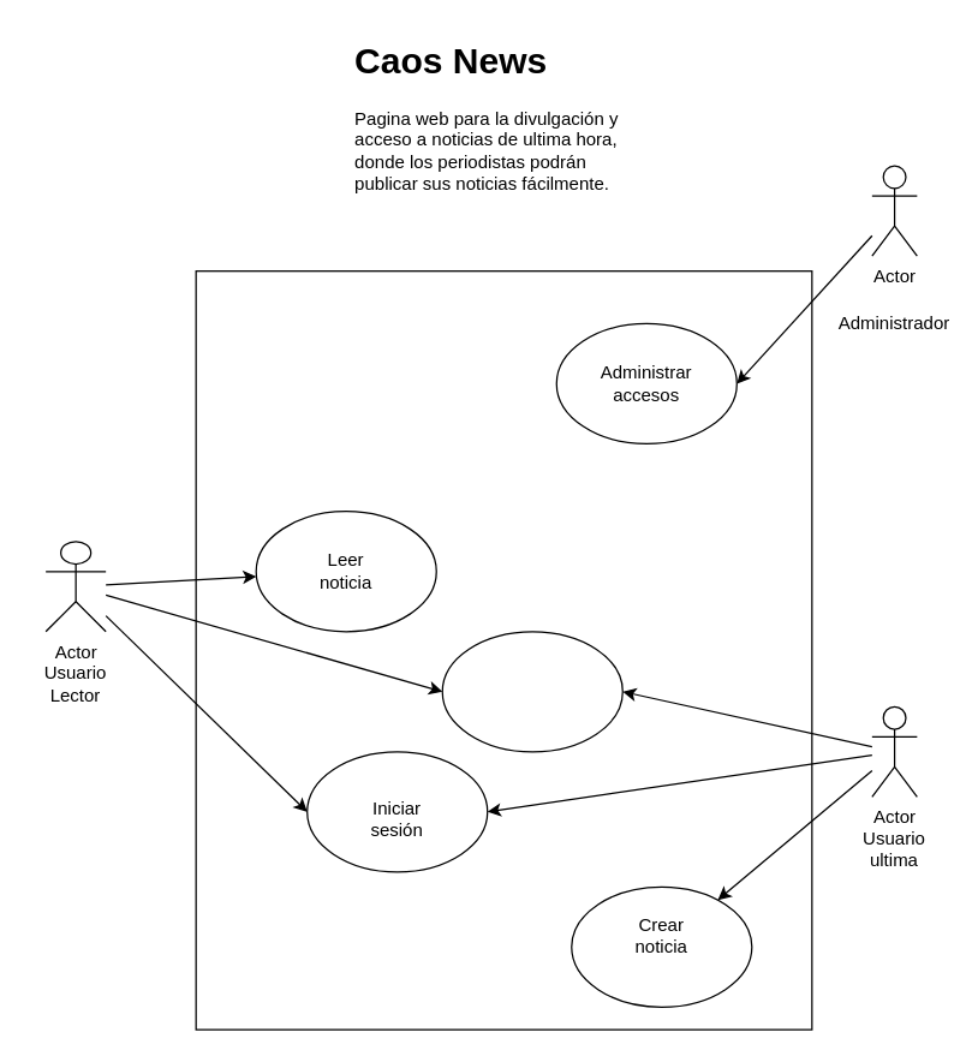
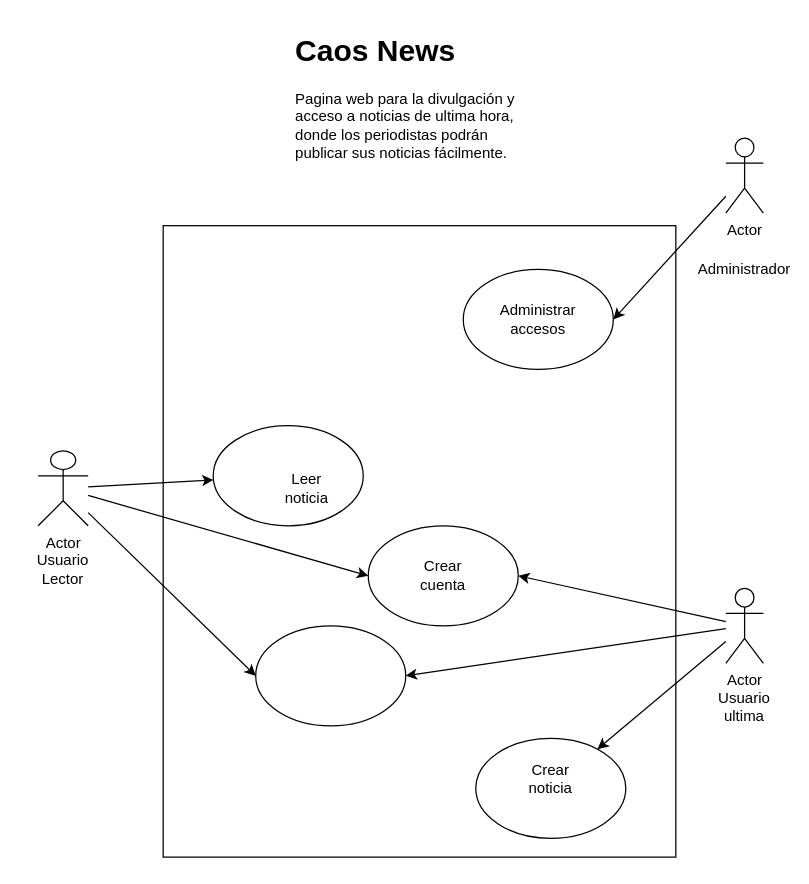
  <mxCell id="0" />
  <mxCell id="1" parent="0" />
  <mxCell id="2" value="" style="rounded=0;whiteSpace=wrap;html=1;" vertex="1" parent="1"><mxGeometry x="130" y="180" width="410" height="505" as="geometry" /></mxCell>
  <mxCell id="3" style="rounded=0;orthogonalLoop=1;jettySize=auto;html=1;" edge="1" parent="1" source="6" target="13"><mxGeometry relative="1" as="geometry" /></mxCell>
  <mxCell id="4" style="rounded=0;orthogonalLoop=1;jettySize=auto;html=1;entryX=0;entryY=0.5;entryDx=0;entryDy=0;" edge="1" parent="1" source="6" target="19"><mxGeometry relative="1" as="geometry" /></mxCell>
  <mxCell id="5" style="rounded=0;orthogonalLoop=1;jettySize=auto;html=1;entryX=0;entryY=0.5;entryDx=0;entryDy=0;" edge="1" parent="1" source="6" target="25"><mxGeometry relative="1" as="geometry" /></mxCell>
  <mxCell id="6" value="Actor" style="shape=umlActor;verticalLabelPosition=bottom;verticalAlign=top;html=1;outlineConnect=0;" vertex="1" parent="1"><mxGeometry x="30" y="360" width="40" height="60" as="geometry" /></mxCell>
  <mxCell id="7" style="rounded=0;orthogonalLoop=1;jettySize=auto;html=1;entryX=1;entryY=0.5;entryDx=0;entryDy=0;" edge="1" parent="1" source="8" target="15"><mxGeometry relative="1" as="geometry" /></mxCell>
  <mxCell id="8" value="Actor" style="shape=umlActor;verticalLabelPosition=bottom;verticalAlign=top;html=1;outlineConnect=0;" vertex="1" parent="1"><mxGeometry x="580" y="110" width="30" height="60" as="geometry" /></mxCell>
  <mxCell id="9" style="rounded=0;orthogonalLoop=1;jettySize=auto;html=1;" edge="1" parent="1" source="12" target="16"><mxGeometry relative="1" as="geometry" /></mxCell>
  <mxCell id="10" style="rounded=0;orthogonalLoop=1;jettySize=auto;html=1;entryX=1;entryY=0.5;entryDx=0;entryDy=0;" edge="1" parent="1" source="12" target="19"><mxGeometry relative="1" as="geometry" /></mxCell>
  <mxCell id="11" style="rounded=0;orthogonalLoop=1;jettySize=auto;html=1;entryX=1;entryY=0.5;entryDx=0;entryDy=0;" edge="1" parent="1" source="12" target="25"><mxGeometry relative="1" as="geometry" /></mxCell>
  <mxCell id="12" value="Actor" style="shape=umlActor;verticalLabelPosition=bottom;verticalAlign=top;html=1;outlineConnect=0;" vertex="1" parent="1"><mxGeometry x="580" y="470" width="30" height="60" as="geometry" /></mxCell>
  <mxCell id="13" value="" style="ellipse;whiteSpace=wrap;html=1;" vertex="1" parent="1"><mxGeometry x="170" y="340" width="120" height="80" as="geometry" /></mxCell>
- <mxCell id="14" value="Leer noticia" style="text;html=1;align=center;verticalAlign=middle;whiteSpace=wrap;rounded=0;" vertex="1" parent="1"><mxGeometry x="200" y="365" width="60" height="30" as="geometry" /></mxCell>
+ <mxCell id="14" value="Leer noticia" style="text;html=1;align=center;verticalAlign=middle;whiteSpace=wrap;rounded=0;" vertex="1" parent="1"><mxGeometry x="215" y="375" width="60" height="30" as="geometry" /></mxCell>
  <mxCell id="15" value="" style="ellipse;whiteSpace=wrap;html=1;" vertex="1" parent="1"><mxGeometry x="370" y="215" width="120" height="80" as="geometry" /></mxCell>
  <mxCell id="16" value="" style="ellipse;whiteSpace=wrap;html=1;" vertex="1" parent="1"><mxGeometry x="380" y="590" width="120" height="80" as="geometry" /></mxCell>
  <mxCell id="17" value="Administrar accesos" style="text;html=1;align=center;verticalAlign=middle;whiteSpace=wrap;rounded=0;" vertex="1" parent="1"><mxGeometry x="400" y="240" width="60" height="30" as="geometry" /></mxCell>
  <mxCell id="18" value="Crear noticia&lt;div&gt;&lt;br&gt;&lt;/div&gt;" style="text;html=1;align=center;verticalAlign=middle;whiteSpace=wrap;rounded=0;" vertex="1" parent="1"><mxGeometry x="410" y="615" width="60" height="30" as="geometry" /></mxCell>
  <mxCell id="19" value="" style="ellipse;whiteSpace=wrap;html=1;" vertex="1" parent="1"><mxGeometry x="294" y="420" width="120" height="80" as="geometry" /></mxCell>
+ <mxCell id="20" value="Crear cuenta" style="text;html=1;align=center;verticalAlign=middle;whiteSpace=wrap;rounded=0;" vertex="1" parent="1"><mxGeometry x="324" y="445" width="60" height="30" as="geometry" /></mxCell>
  <mxCell id="21" value="Administrador" style="text;html=1;align=center;verticalAlign=middle;whiteSpace=wrap;rounded=0;" vertex="1" parent="1"><mxGeometry x="565" y="200" width="60" height="30" as="geometry" /></mxCell>
  <mxCell id="22" value="Usuario Lector" style="text;html=1;align=center;verticalAlign=middle;whiteSpace=wrap;rounded=0;" vertex="1" parent="1"><mxGeometry x="20" y="440" width="60" height="30" as="geometry" /></mxCell>
  <mxCell id="23" value="Usuario ultima" style="text;html=1;align=center;verticalAlign=middle;whiteSpace=wrap;rounded=0;" vertex="1" parent="1"><mxGeometry x="565" y="550" width="60" height="30" as="geometry" /></mxCell>
  <mxCell id="24" value="&lt;h1 style=&quot;margin-top: 0px;&quot;&gt;Caos News&lt;br&gt;&lt;/h1&gt;&lt;p&gt;Pagina web para la divulgación y acceso a noticias de ultima hora, donde los periodistas podrán publicar sus noticias fácilmente.&lt;/p&gt;" style="text;html=1;whiteSpace=wrap;overflow=hidden;rounded=0;" vertex="1" parent="1"><mxGeometry x="234" y="20" width="180" height="120" as="geometry" /></mxCell>
  <mxCell id="25" value="" style="ellipse;whiteSpace=wrap;html=1;" vertex="1" parent="1"><mxGeometry x="204" y="500" width="120" height="80" as="geometry" /></mxCell>
- <mxCell id="26" value="Iniciar sesión" style="text;html=1;align=center;verticalAlign=middle;whiteSpace=wrap;rounded=0;" vertex="1" parent="1"><mxGeometry x="234" y="530" width="60" height="30" as="geometry" /></mxCell>
